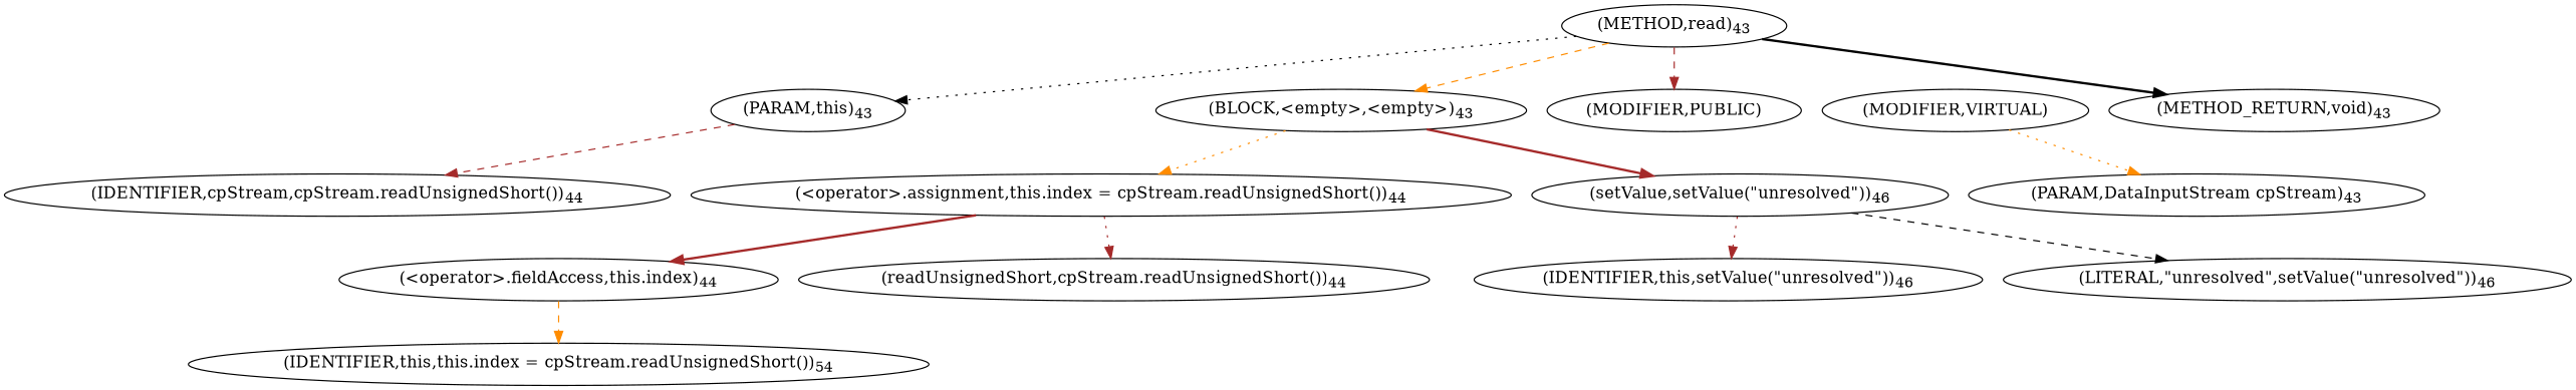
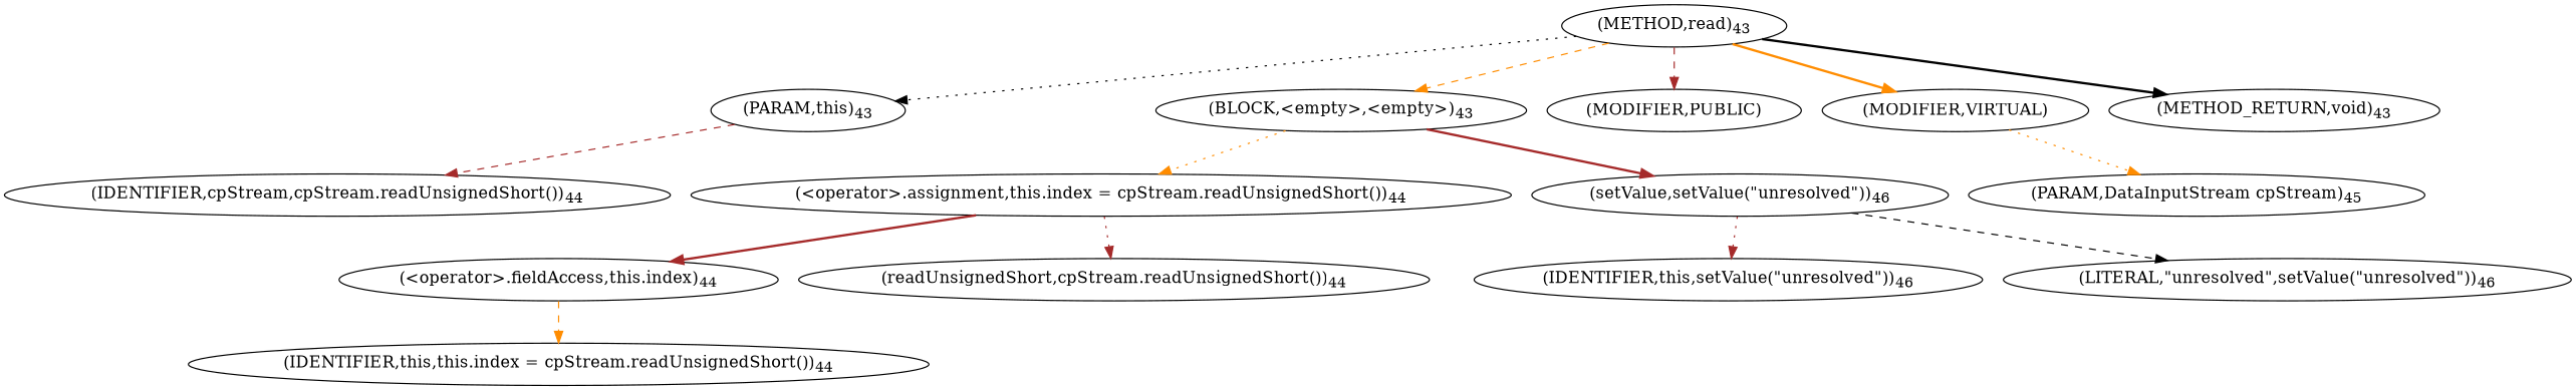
  digraph {
    edge [color=brown style=dotted]
    n1 [label=<(METHOD,read)<SUB>43</SUB>>]
    n2 [label=<(PARAM,this)<SUB>43</SUB>>]
    n3 [label=<(BLOCK,&lt;empty&gt;,&lt;empty&gt;)<SUB>43</SUB>>]
    n4 [label=<(MODIFIER,PUBLIC)>]
    n5 [label=<(MODIFIER,VIRTUAL)>]
    n6 [label=<(METHOD_RETURN,void)<SUB>43</SUB>>]
    n7 [label=<(IDENTIFIER,cpStream,cpStream.readUnsignedShort())<SUB>44</SUB>>]
-   n8 [label=<(PARAM,DataInputStream cpStream)<SUB>43</SUB>>]
+   n8 [label=<(PARAM,DataInputStream cpStream)<SUB>45</SUB>>]
    n9 [label=<(&lt;operator&gt;.assignment,this.index = cpStream.readUnsignedShort())<SUB>44</SUB>>]
    n10 [label=<(setValue,setValue(&quot;unresolved&quot;))<SUB>46</SUB>>]
    n11 [label=<(&lt;operator&gt;.fieldAccess,this.index)<SUB>44</SUB>>]
    n12 [label=<(readUnsignedShort,cpStream.readUnsignedShort())<SUB>44</SUB>>]
    n13 [label=<(IDENTIFIER,this,setValue(&quot;unresolved&quot;))<SUB>46</SUB>>]
    n14 [label=<(LITERAL,&quot;unresolved&quot;,setValue(&quot;unresolved&quot;))<SUB>46</SUB>>]
-   n15 [label=<(IDENTIFIER,this,this.index = cpStream.readUnsignedShort())<SUB>54</SUB>>]
+   n15 [label=<(IDENTIFIER,this,this.index = cpStream.readUnsignedShort())<SUB>44</SUB>>]
    n1 -> n2 [color=black]
    n1 -> n3 [color=darkorange style=dashed]
    n1 -> n4 [style=dashed]
+   n1 -> n5 [color=darkorange style=bold]
    n1 -> n6 [color=black style=bold]
    n2 -> n7 [style=dashed]
    n3 -> n9 [color=darkorange]
    n3 -> n10 [style=bold]
    n5 -> n8 [color=darkorange]
    n9 -> n11 [style=bold]
    n9 -> n12
    n10 -> n13
    n10 -> n14 [color=black style=dashed]
    n11 -> n15 [color=darkorange style=dashed]
  }
